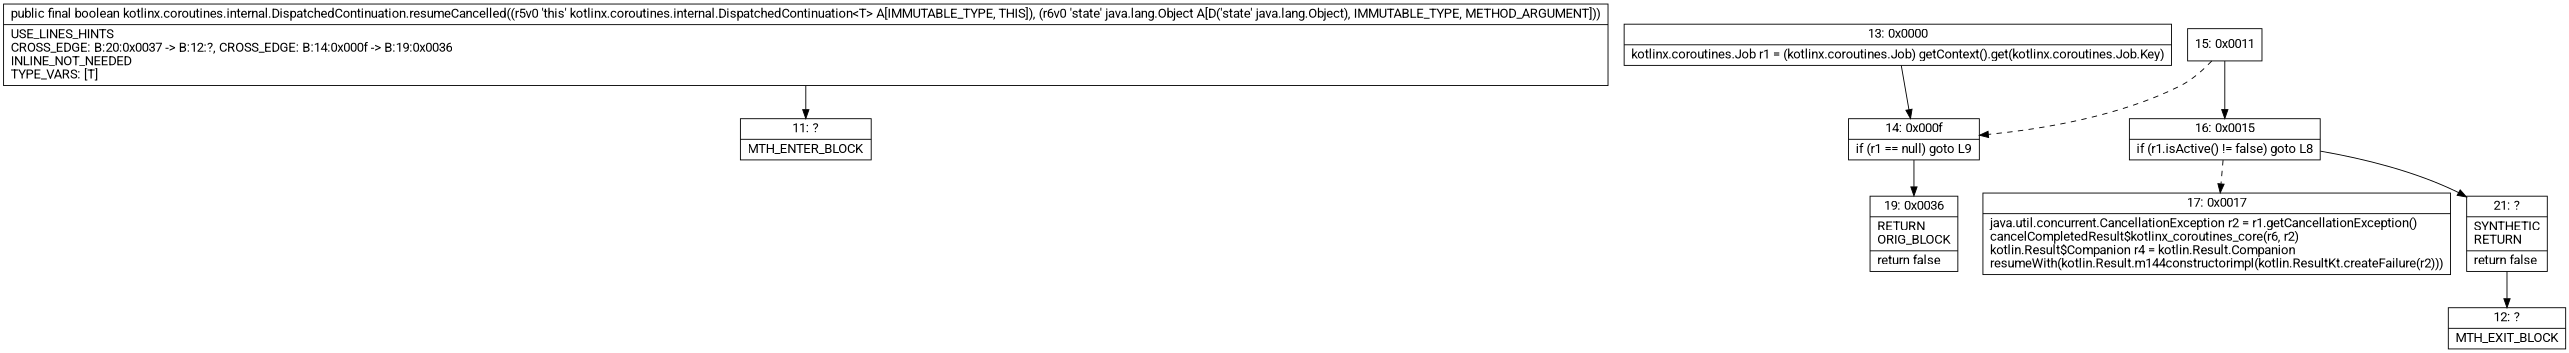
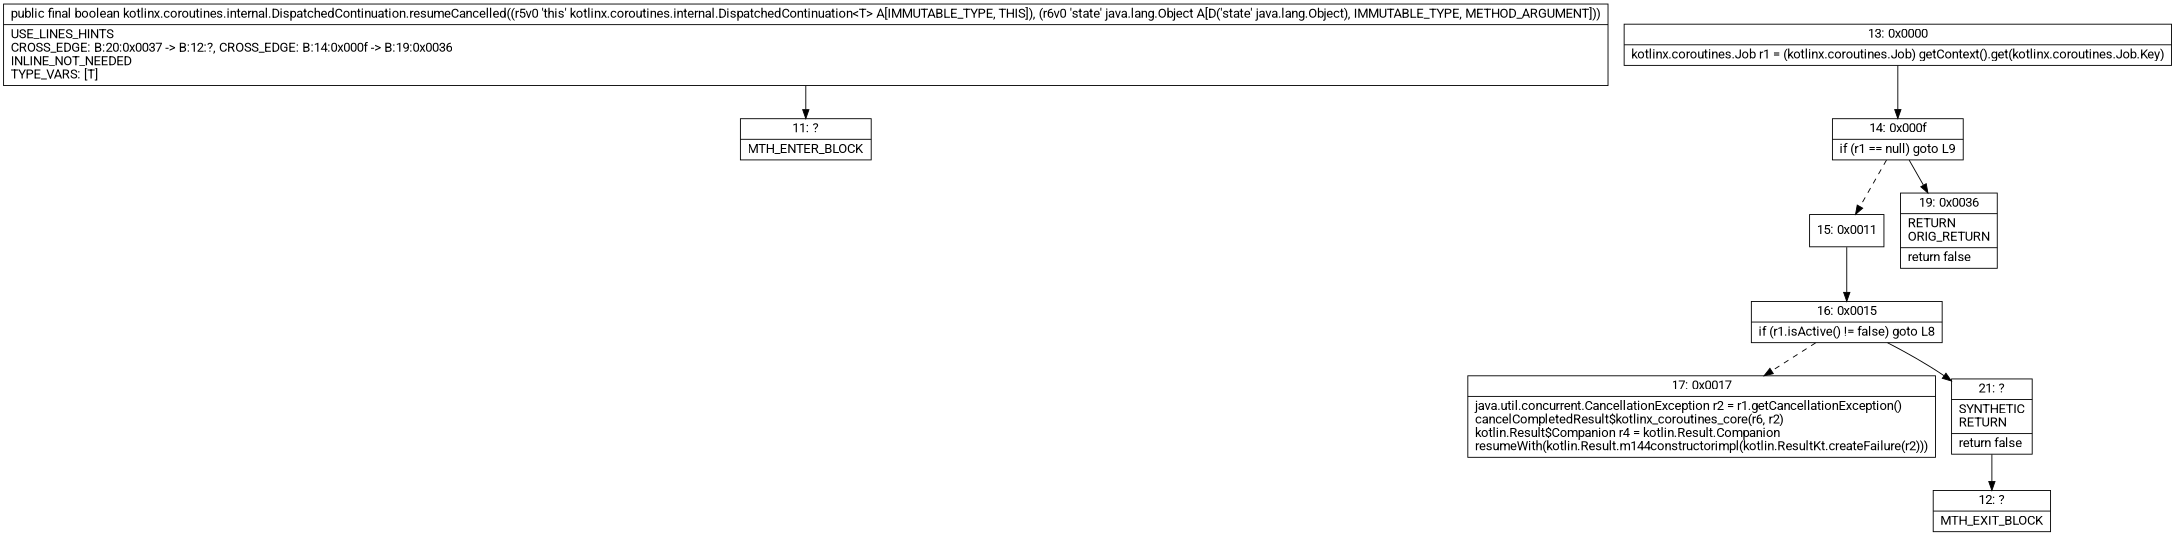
  digraph {
    fontname=Roboto
    node [fontname=Roboto shape=record]
    edge [fontname=Roboto]
    n1 [label="{11\:\ ?|MTH_ENTER_BLOCK\l}"]
    n2 [label="{13\:\ 0x0000|kotlinx.coroutines.Job r1 = (kotlinx.coroutines.Job) getContext().get(kotlinx.coroutines.Job.Key)\l}"]
    n3 [label="{14\:\ 0x000f|if (r1 == null) goto L9\l}"]
    n4 [label="{15\:\ 0x0011}"]
-   n5 [label="{19\:\ 0x0036|RETURN\lORIG_BLOCK\l|return false\l}"]
+   n5 [label="{19\:\ 0x0036|RETURN\lORIG_RETURN\l|return false\l}"]
    n6 [label="{16\:\ 0x0015|if (r1.isActive() != false) goto L8\l}"]
    n7 [label="{17\:\ 0x0017|java.util.concurrent.CancellationException r2 = r1.getCancellationException()\lcancelCompletedResult$kotlinx_coroutines_core(r6, r2)\lkotlin.Result$Companion r4 = kotlin.Result.Companion\lresumeWith(kotlin.Result.m144constructorimpl(kotlin.ResultKt.createFailure(r2)))\l}"]
    n8 [label="{21\:\ ?|SYNTHETIC\lRETURN\l|return false\l}"]
    n9 [label="{12\:\ ?|MTH_EXIT_BLOCK\l}"]
    n10 [label="{public final boolean kotlinx.coroutines.internal.DispatchedContinuation.resumeCancelled((r5v0 'this' kotlinx.coroutines.internal.DispatchedContinuation\<T\> A[IMMUTABLE_TYPE, THIS]), (r6v0 'state' java.lang.Object A[D('state' java.lang.Object), IMMUTABLE_TYPE, METHOD_ARGUMENT]))  | USE_LINES_HINTS\lCROSS_EDGE: B:20:0x0037 \-\> B:12:?, CROSS_EDGE: B:14:0x000f \-\> B:19:0x0036\lINLINE_NOT_NEEDED\lTYPE_VARS: [T]\l}"]
    n2 -> n3
-   n4 -> n3 [style=dashed]
+   n3 -> n4 [style=dashed]
    n3 -> n5
    n4 -> n6
    n6 -> n7 [style=dashed]
    n6 -> n8
    n8 -> n9
    n10 -> n1
  }
